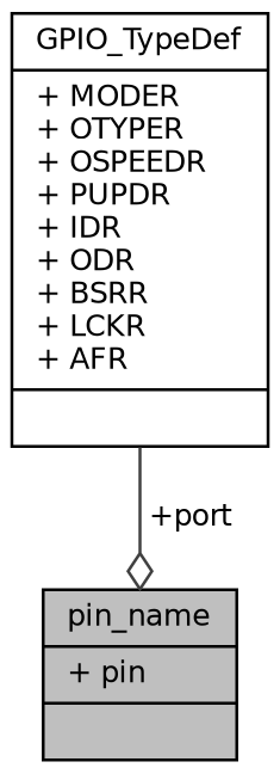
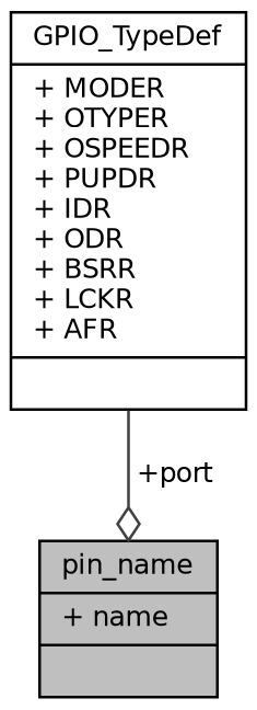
  digraph {
    node [color=black fontname=Helvetica fontsize=10 shape=record style=filled]
-   n1 [fillcolor=grey75 fontcolor=black height=0.2 label="{pin_name\n|+ pin\l|}" width=0.4]
+   n1 [fillcolor=grey75 fontcolor=black height=0.2 label="{pin_name\n|+ name\l|}" width=0.4]
    n2 [fillcolor=white height=0.2 label="{GPIO_TypeDef\n|+ MODER\l+ OTYPER\l+ OSPEEDR\l+ PUPDR\l+ IDR\l+ ODR\l+ BSRR\l+ LCKR\l+ AFR\l|}" width=0.4]
    n2 -> n1 [arrowhead=odiamond color=grey25 fontname=Helvetica fontsize=10 label=" +port" labelfontname=Helvetica labelfontsize=10 style=solid]
  }
